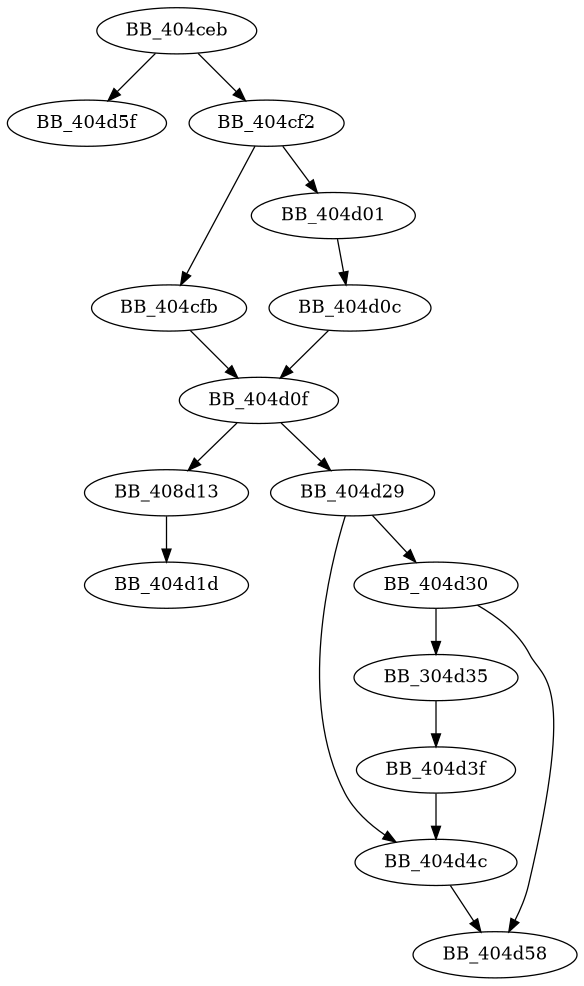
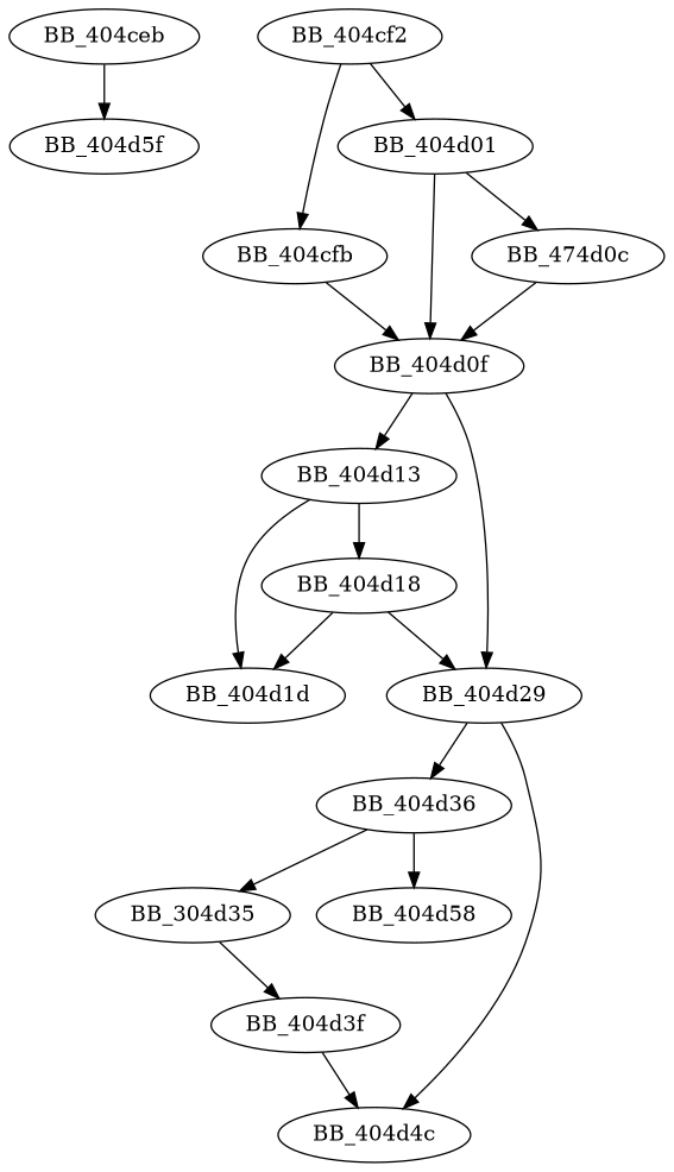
  digraph {
    BB_404ceb
    BB_404d5f
    BB_404cf2
    BB_404cfb
    BB_404d01
    BB_404d0f
-   BB_404d0c
-   BB_404d13 [label=BB_408d13]
+   BB_404d0c [label=BB_474d0c]
+   BB_404d13
    BB_404d29
+   BB_404d18
    BB_404d1d
-   BB_404d30
+   BB_404d30 [label=BB_404d36]
    BB_404d4c
    n14 [label=BB_304d35]
    BB_404d58
    BB_404d3f
    BB_404ceb -> BB_404d5f
-   BB_404ceb -> BB_404cf2
    BB_404cf2 -> BB_404cfb
    BB_404cf2 -> BB_404d01
    BB_404cfb -> BB_404d0f
+   BB_404d01 -> BB_404d0f
    BB_404d01 -> BB_404d0c
    BB_404d0f -> BB_404d13
    BB_404d0f -> BB_404d29
    BB_404d0c -> BB_404d0f
+   BB_404d13 -> BB_404d18
    BB_404d13 -> BB_404d1d
    BB_404d29 -> BB_404d30
    BB_404d29 -> BB_404d4c
+   BB_404d18 -> BB_404d29
+   BB_404d18 -> BB_404d1d
    BB_404d30 -> n14
    BB_404d30 -> BB_404d58
-   BB_404d4c -> BB_404d58
    n14 -> BB_404d3f
    BB_404d3f -> BB_404d4c
  }
